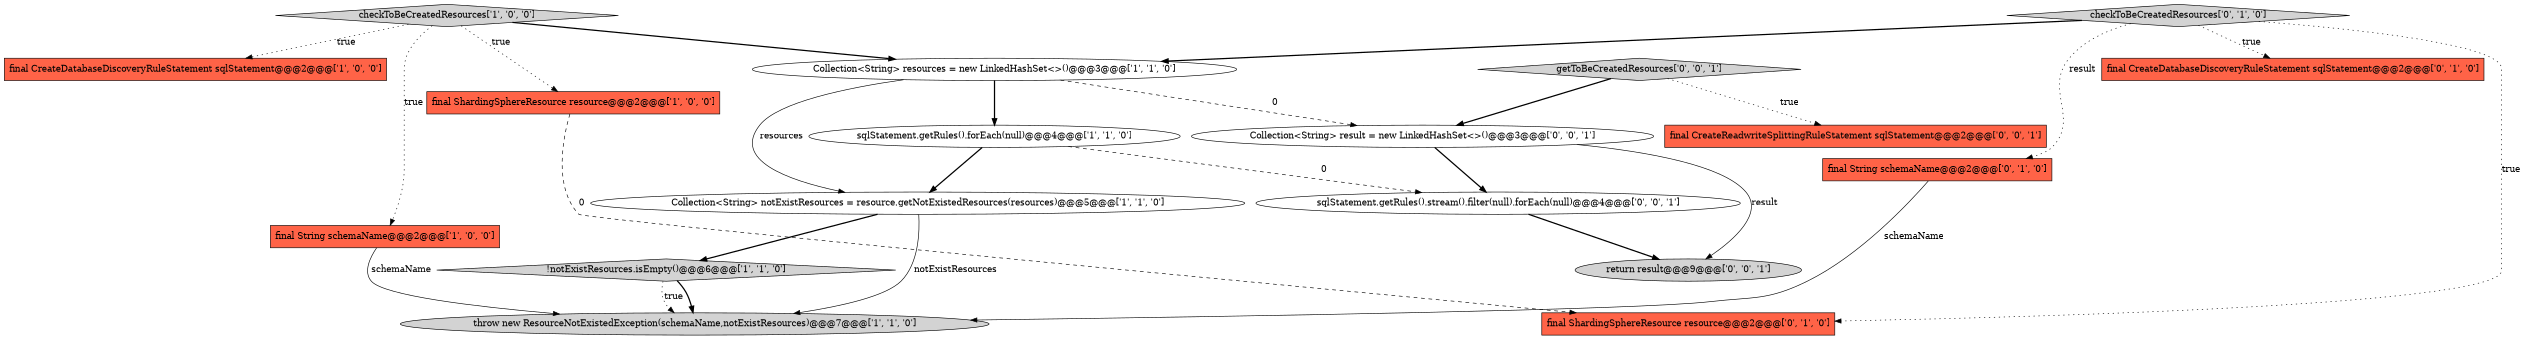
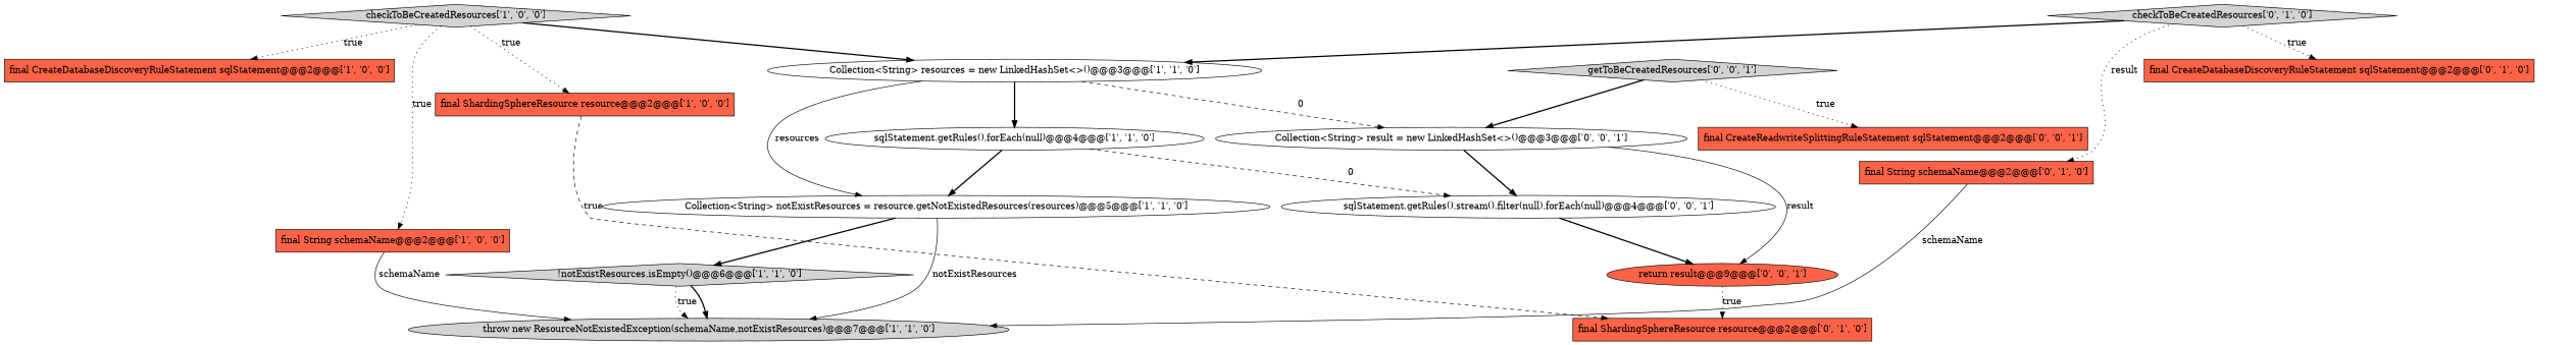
  digraph {
    node [fillcolor=tomato shape=box style=filled]
    edge [style=bold]
    n1 [label="final CreateDatabaseDiscoveryRuleStatement sqlStatement@@@2@@@['1', '0', '0']"]
    n2 [label="final ShardingSphereResource resource@@@2@@@['1', '0', '0']"]
    n3 [label="final ShardingSphereResource resource@@@2@@@['0', '1', '0']"]
    n4 [fillcolor=lightgray label="checkToBeCreatedResources['0', '1', '0']" shape=diamond]
    n5 [fillcolor=white label="Collection<String> resources = new LinkedHashSet<>()@@@3@@@['1', '1', '0']" shape=ellipse]
    n6 [label="final String schemaName@@@2@@@['0', '1', '0']"]
    n7 [label="final CreateDatabaseDiscoveryRuleStatement sqlStatement@@@2@@@['0', '1', '0']"]
    n8 [fillcolor=white label="Collection<String> notExistResources = resource.getNotExistedResources(resources)@@@5@@@['1', '1', '0']" shape=ellipse]
    n9 [fillcolor=white label="sqlStatement.getRules().forEach(null)@@@4@@@['1', '1', '0']" shape=ellipse]
    n10 [fillcolor=white label="Collection<String> result = new LinkedHashSet<>()@@@3@@@['0', '0', '1']" shape=ellipse]
    n11 [fillcolor=lightgray label="throw new ResourceNotExistedException(schemaName,notExistResources)@@@7@@@['1', '1', '0']" shape=ellipse]
    n12 [fillcolor=lightgray label="!notExistResources.isEmpty()@@@6@@@['1', '1', '0']" shape=diamond]
    n13 [fillcolor=white label="sqlStatement.getRules().stream().filter(null).forEach(null)@@@4@@@['0', '0', '1']" shape=ellipse]
-   n14 [fillcolor=lightgray label="return result@@@9@@@['0', '0', '1']" shape=ellipse]
+   n14 [label="return result@@@9@@@['0', '0', '1']" shape=ellipse]
    n15 [fillcolor=lightgray label="getToBeCreatedResources['0', '0', '1']" shape=diamond]
    n16 [label="final CreateReadwriteSplittingRuleStatement sqlStatement@@@2@@@['0', '0', '1']"]
    n17 [label="final String schemaName@@@2@@@['1', '0', '0']"]
    n18 [fillcolor=lightgray label="checkToBeCreatedResources['1', '0', '0']" shape=diamond]
-   n2 -> n3 [label=0 style=dashed]
-   n4 -> n3 [label=true style=dotted]
+   n2 -> n3 [label=true style=dashed]
+   n14 -> n3 [label=true style=dotted]
    n4 -> n5
    n4 -> n6 [label=result style=dotted]
    n4 -> n7 [label=true style=dotted]
    n5 -> n8 [label=resources style=solid]
    n5 -> n9
    n5 -> n10 [label=0 style=dashed]
    n6 -> n11 [label=schemaName style=solid]
    n8 -> n11 [label=notExistResources style=solid]
    n8 -> n12
    n9 -> n8
    n9 -> n13 [label=0 style=dashed]
    n10 -> n13
    n10 -> n14 [label=result style=solid]
    n12 -> n11
    n12 -> n11 [label=true style=dotted]
    n13 -> n14
    n15 -> n10
    n15 -> n16 [label=true style=dotted]
    n17 -> n11 [label=schemaName style=solid]
    n18 -> n1 [label=true style=dotted]
    n18 -> n2 [label=true style=dotted]
    n18 -> n5
    n18 -> n17 [label=true style=dotted]
  }
